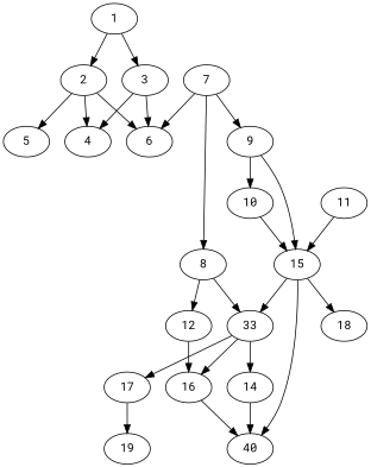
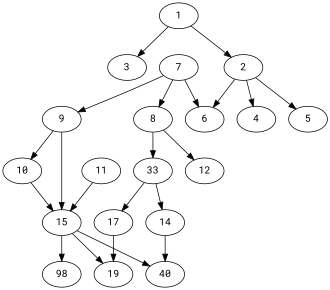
  digraph {
    fontname="Roboto Mono"
    node [alpha=0.04 fontname="Roboto Mono"]
    edge [fontname="Roboto Mono"]
    1 [alpha=0.08 expect_size=15156224]
    2 [expect_size=46277632]
    3 [alpha=0.09 expect_size=40982528]
    4 [alpha=0.06 expect_size=41138176]
    5 [alpha=0.14 expect_size=44022784]
    6 [expect_size=16119808]
    7 [alpha=0.20 expect_size=29102080]
    8 [alpha=0.02 expect_size=18336768]
    9 [alpha=0.05 expect_size=35963904]
    12 [alpha=0.06 expect_size=16536576]
    n11 [alpha=0.18 expect_size=26944512 label=33]
    10 [expect_size=10565632]
    15 [alpha=0.07 expect_size=15155200]
-   16 [alpha=0.18 expect_size=48097280]
    14 [alpha=0.13 expect_size=48139264]
    17 [alpha=0.19 expect_size=10235904]
    11 [alpha=0.12 expect_size=44753920]
    n18 [alpha=0.03 expect_size=25063424 label=40]
    19 [alpha=0.19 expect_size=13564928]
-   18 [alpha=0.12 expect_size=9766912]
+   18 [alpha=0.12 expect_size=9766912 label=98]
    1 -> 2
    1 -> 3
    2 -> 4
    2 -> 5
    2 -> 6
-   3 -> 4
-   3 -> 6
    7 -> 6
    7 -> 8
    7 -> 9
    8 -> 12
    8 -> n11
    9 -> 10
    9 -> 15
-   12 -> 16
-   n11 -> 16
    n11 -> 14
    n11 -> 17
    10 -> 15
    15 -> n18
-   15 -> n11
+   15 -> 19
    15 -> 18
-   16 -> n18
    14 -> n18
    17 -> 19
    11 -> 15
  }
